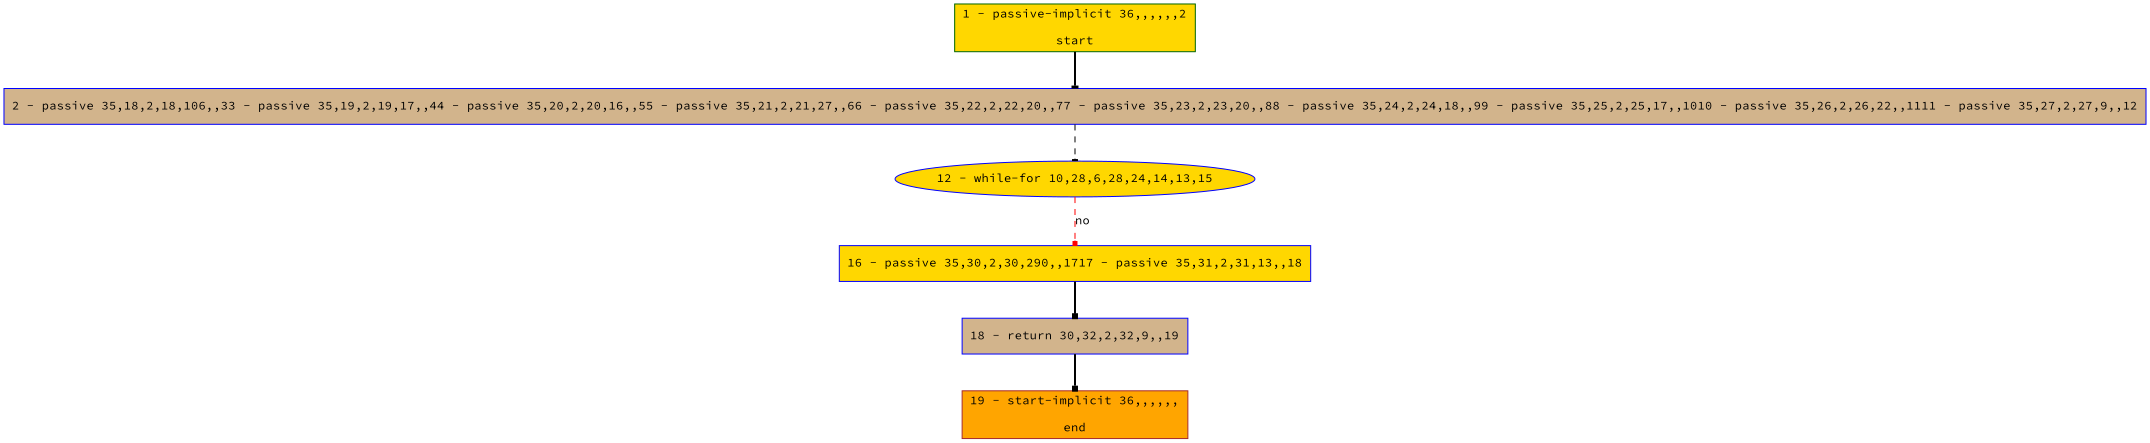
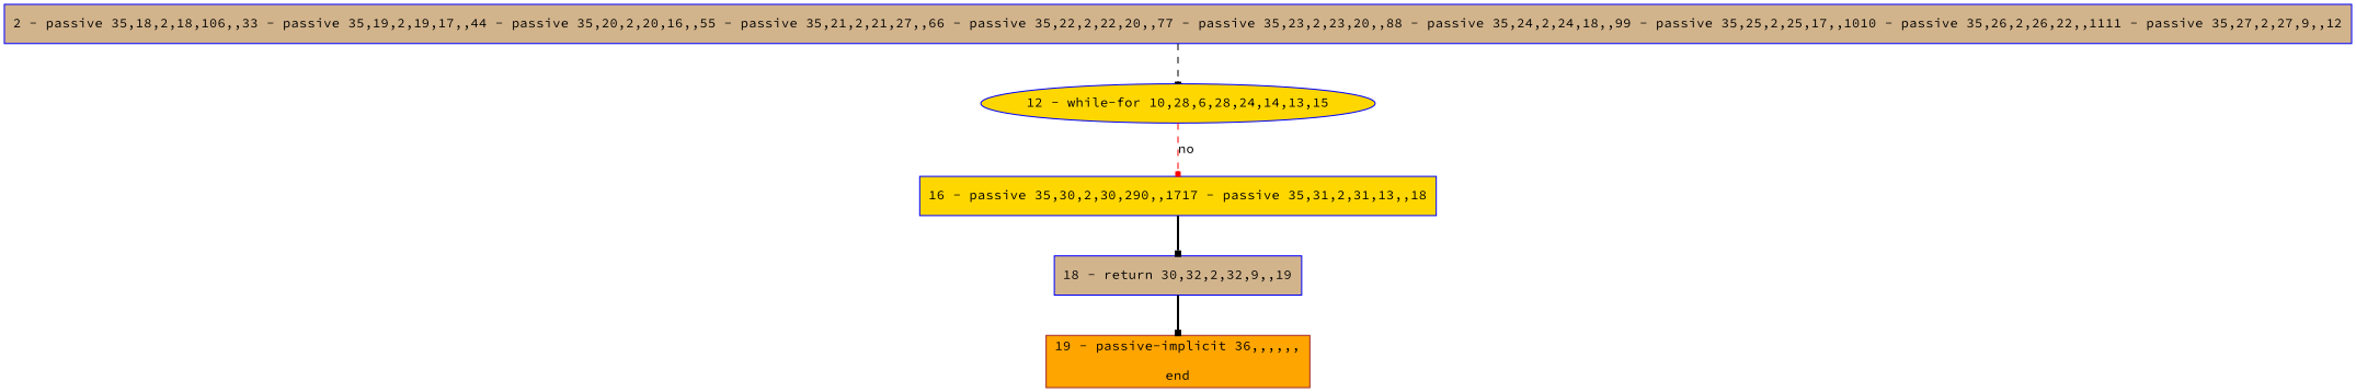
  digraph {
    bgcolor=white
    compound=true
    fillcolor="#FFFFCC"
    fontname="Source Code Pro"
    fontsize=12
    pack=true
    packmode=clust
    style="rounded,filled"
    node [color="#0000ff" compound=true fillcolor=gold fixedsize=false fontname="Source Code Pro" fontsize=12 node_initialized=no shape=box style=filled]
    edge [arrowhead=box arrowsize=0.5 arrowtail=none color="#000000" compound=true dir=forward fontcolor=black fontname="Source Code Pro" fontsize=12 style=bold]
    n1 [fillcolor=tan label="2 - passive 35,18,2,18,106,,33 - passive 35,19,2,19,17,,44 - passive 35,20,2,20,16,,55 - passive 35,21,2,21,27,,66 - passive 35,22,2,22,20,,77 - passive 35,23,2,23,20,,88 - passive 35,24,2,24,18,,99 - passive 35,25,2,25,17,,1010 - passive 35,26,2,26,22,,1111 - passive 35,27,2,27,9,,12"]
    n2 [label="12 - while-for 10,28,6,28,24,14,13,15" shape=oval]
    n3 [label="16 - passive 35,30,2,30,290,,1717 - passive 35,31,2,31,13,,18"]
-   n4 [color="#006400" label="1 - passive-implicit 36,,,,,,2\n\nstart"]
    n5 [fillcolor=tan label="18 - return 30,32,2,32,9,,19"]
-   n6 [color="#a52a2a" fillcolor=orange label="19 - start-implicit 36,,,,,,\n\nend"]
+   n6 [color="#a52a2a" fillcolor=orange label="19 - passive-implicit 36,,,,,,\n\nend"]
    n1 -> n2 [arrowhead=tee style=dashed]
    n2 -> n3 [color="#ff0000" label=no style=dashed]
    n3 -> n5
-   n4 -> n1 [arrowhead=tee]
    n5 -> n6
  }
